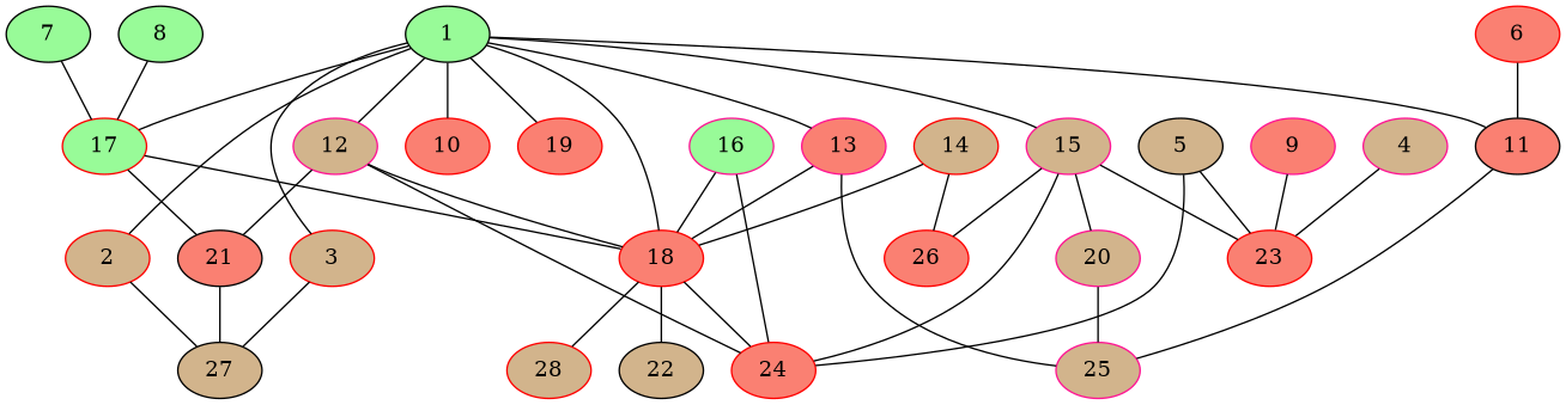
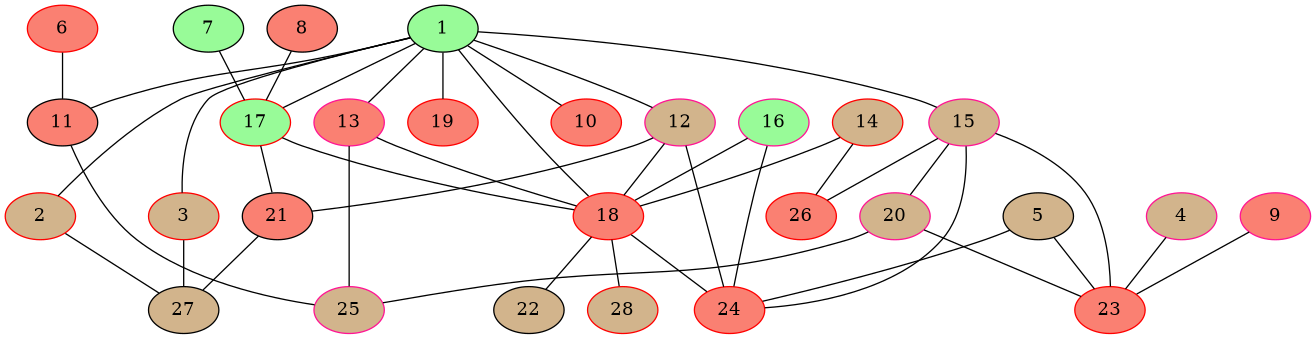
  graph {
    node [color=red fillcolor=tan style=filled]
    edge [weight=1.0]
    1 [color=black fillcolor=palegreen]
    2
    3
    10 [fillcolor=salmon]
    11 [color=black fillcolor=salmon]
    12 [color=deeppink]
    13 [color=deeppink fillcolor=salmon]
    15 [color=deeppink]
    17 [fillcolor=palegreen]
    18 [fillcolor=salmon]
    19 [fillcolor=salmon]
    27 [color=black]
    25 [color=deeppink]
    24 [fillcolor=salmon]
    21 [color=black fillcolor=salmon]
    23 [fillcolor=salmon]
    26 [fillcolor=salmon]
    20 [color=deeppink]
    22 [color=black]
    28
    4 [color=deeppink]
    5 [color=black]
    6 [fillcolor=salmon]
    7 [color=black fillcolor=palegreen]
-   8 [color=black fillcolor=palegreen]
+   8 [color=black fillcolor=salmon]
    9 [color=deeppink fillcolor=salmon]
    14
    16 [color=deeppink fillcolor=palegreen]
    1 -- 2
    1 -- 3
    1 -- 10 [weight=2.0]
    1 -- 11
    1 -- 12
    1 -- 13
    1 -- 15
    1 -- 17
    1 -- 18
    1 -- 19
    2 -- 27
    3 -- 27
    11 -- 25
    12 -- 18
    12 -- 24
    12 -- 21
    13 -- 18
    13 -- 25
    15 -- 24
    15 -- 23 [weight=2.0]
    15 -- 26
    15 -- 20
    17 -- 18
    17 -- 21
    18 -- 24
    18 -- 22
    18 -- 28
    21 -- 27
    20 -- 25
+   20 -- 23 [weight=2.0]
    4 -- 23
    5 -- 24
    5 -- 23
    6 -- 11
    7 -- 17
    8 -- 17
    9 -- 23
    14 -- 18
    14 -- 26
    16 -- 18
    16 -- 24
  }
